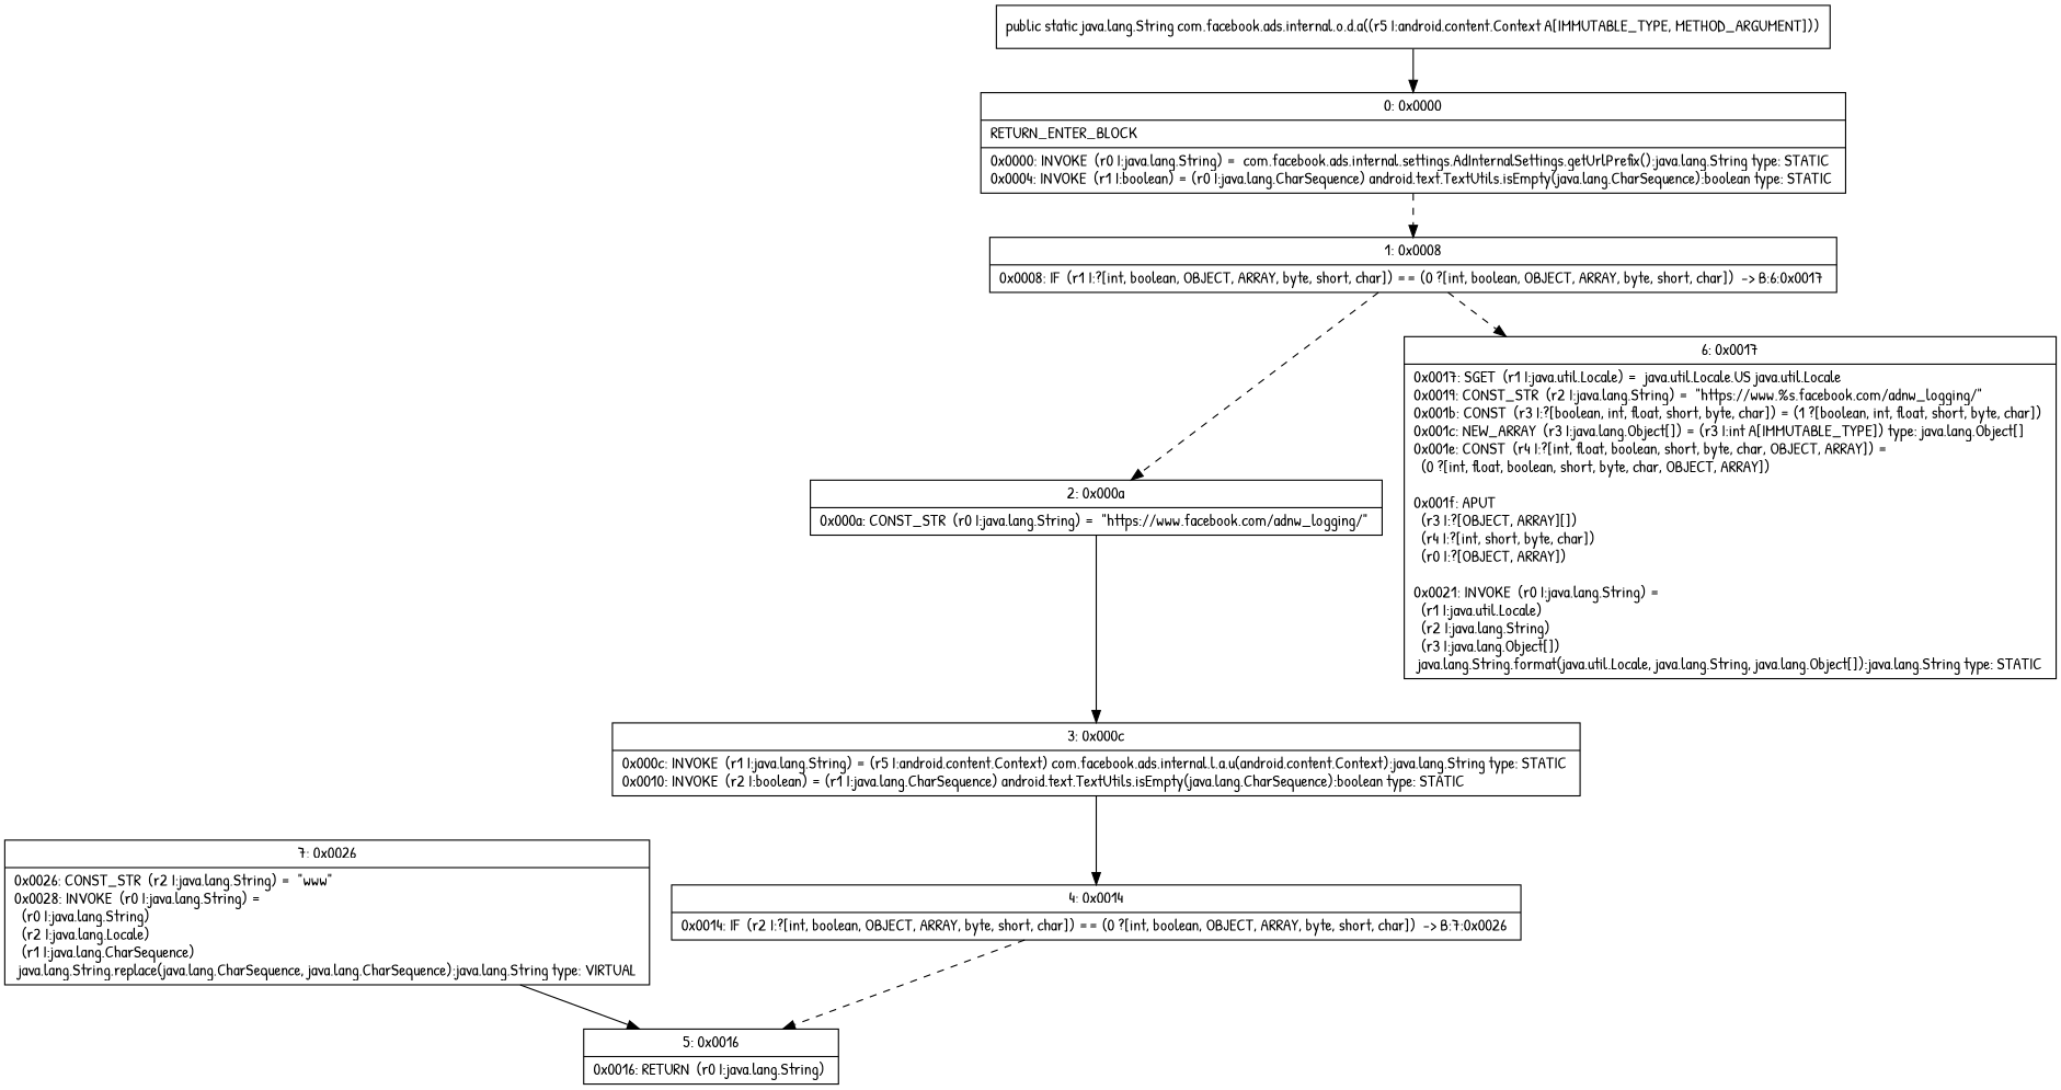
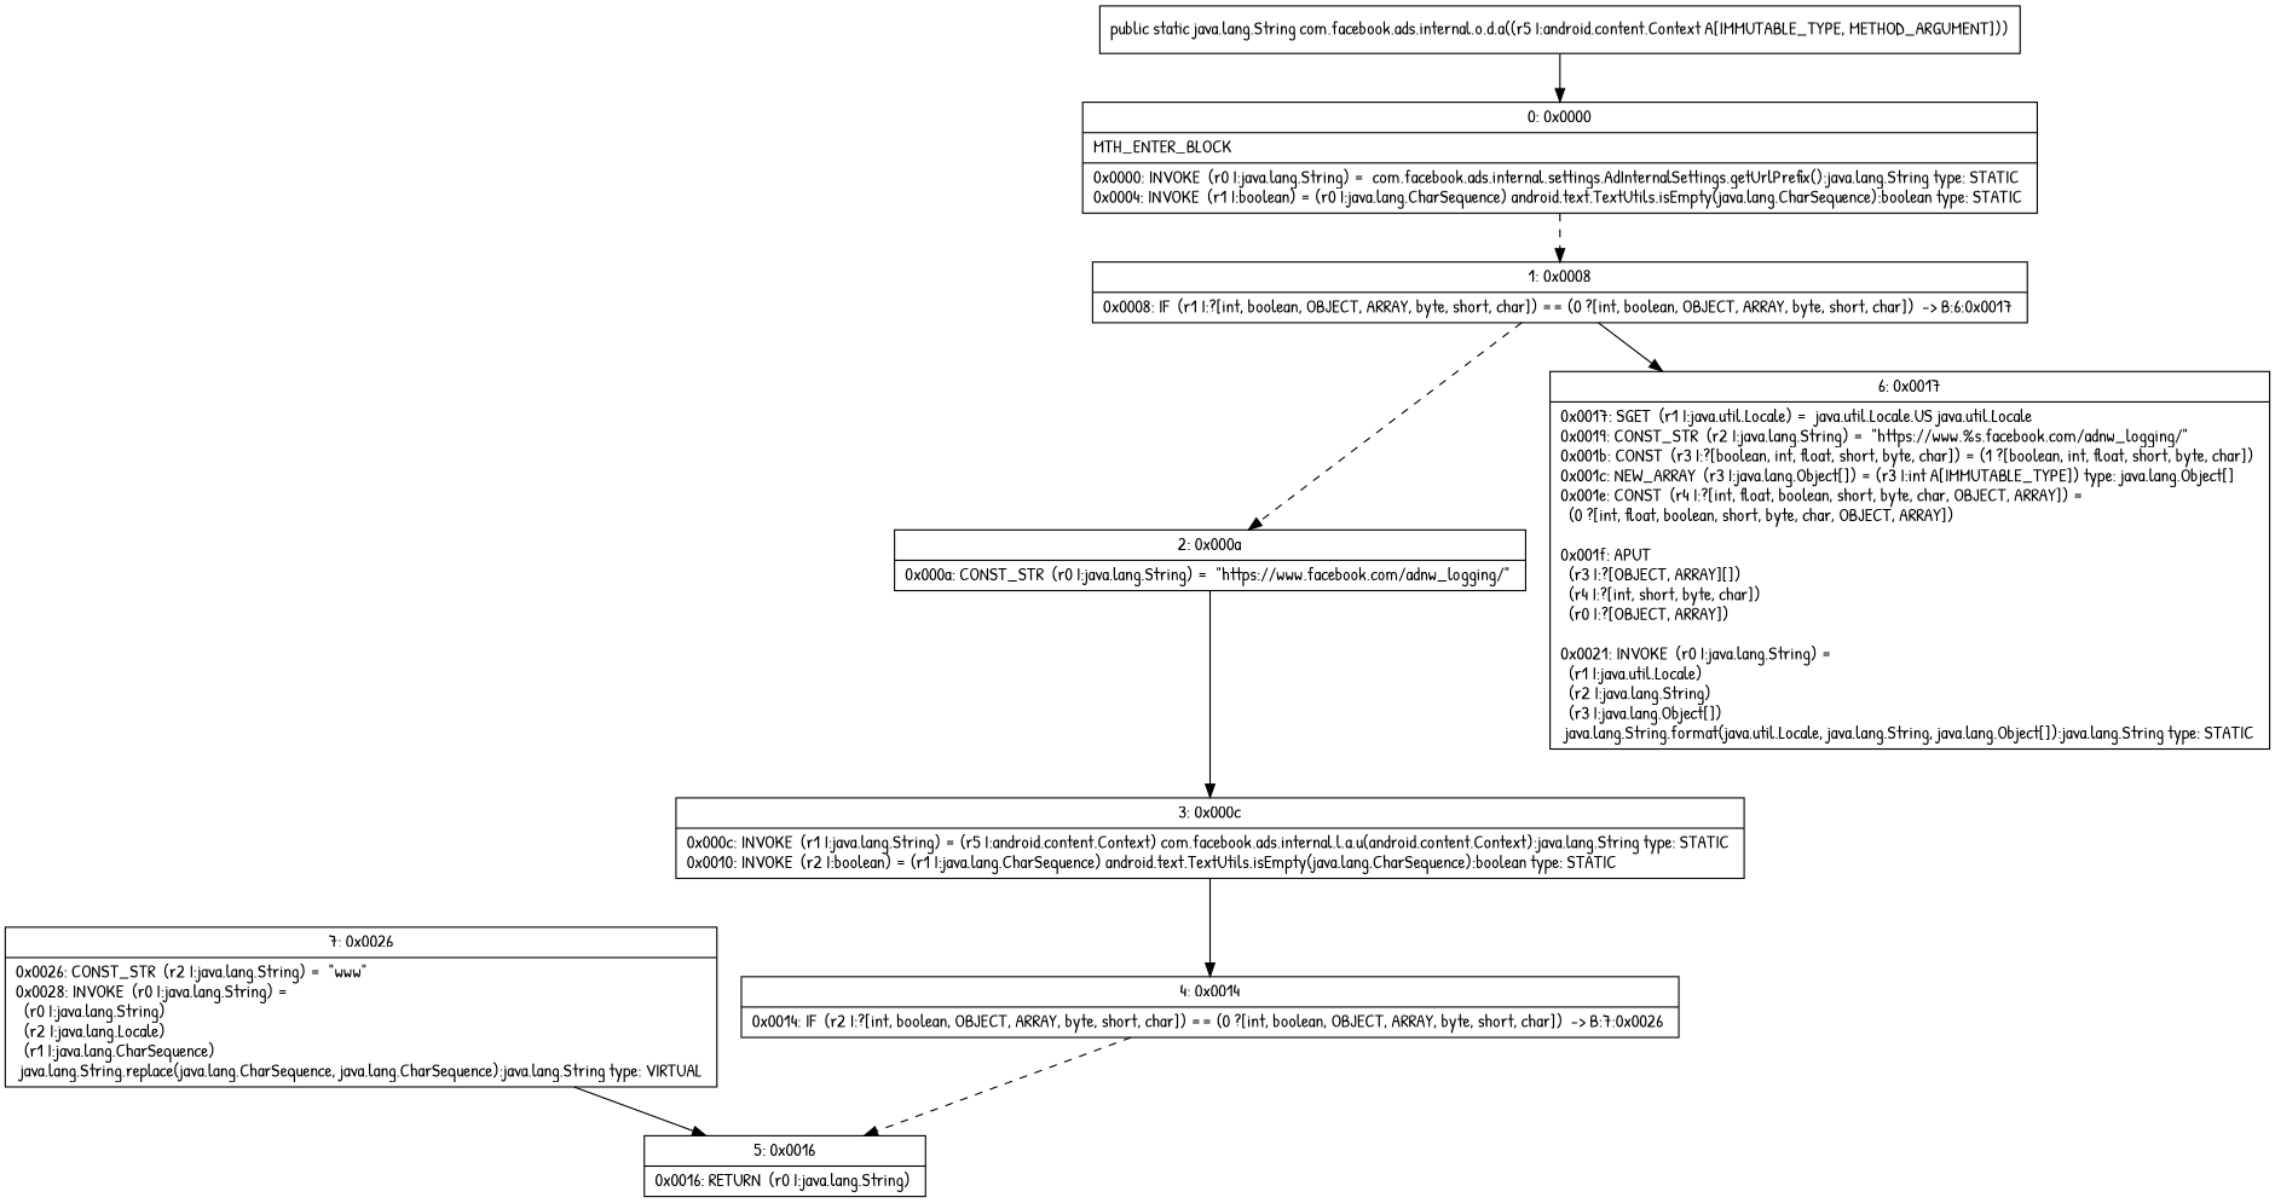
  digraph {
    fontname="Patrick Hand"
    node [fontname="Patrick Hand" shape=record]
    edge [fontname="Patrick Hand"]
-   n1 [label="{0\:\ 0x0000|RETURN_ENTER_BLOCK\l|0x0000: INVOKE  (r0 I:java.lang.String) =  com.facebook.ads.internal.settings.AdInternalSettings.getUrlPrefix():java.lang.String type: STATIC \l0x0004: INVOKE  (r1 I:boolean) = (r0 I:java.lang.CharSequence) android.text.TextUtils.isEmpty(java.lang.CharSequence):boolean type: STATIC \l}"]
+   n1 [label="{0\:\ 0x0000|MTH_ENTER_BLOCK\l|0x0000: INVOKE  (r0 I:java.lang.String) =  com.facebook.ads.internal.settings.AdInternalSettings.getUrlPrefix():java.lang.String type: STATIC \l0x0004: INVOKE  (r1 I:boolean) = (r0 I:java.lang.CharSequence) android.text.TextUtils.isEmpty(java.lang.CharSequence):boolean type: STATIC \l}"]
    n2 [label="{1\:\ 0x0008|0x0008: IF  (r1 I:?[int, boolean, OBJECT, ARRAY, byte, short, char]) == (0 ?[int, boolean, OBJECT, ARRAY, byte, short, char])  \-\> B:6:0x0017 \l}"]
    n3 [label="{2\:\ 0x000a|0x000a: CONST_STR  (r0 I:java.lang.String) =  \"https:\/\/www.facebook.com\/adnw_logging\/\" \l}"]
    n4 [label="{6\:\ 0x0017|0x0017: SGET  (r1 I:java.util.Locale) =  java.util.Locale.US java.util.Locale \l0x0019: CONST_STR  (r2 I:java.lang.String) =  \"https:\/\/www.%s.facebook.com\/adnw_logging\/\" \l0x001b: CONST  (r3 I:?[boolean, int, float, short, byte, char]) = (1 ?[boolean, int, float, short, byte, char]) \l0x001c: NEW_ARRAY  (r3 I:java.lang.Object[]) = (r3 I:int A[IMMUTABLE_TYPE]) type: java.lang.Object[] \l0x001e: CONST  (r4 I:?[int, float, boolean, short, byte, char, OBJECT, ARRAY]) = \l  (0 ?[int, float, boolean, short, byte, char, OBJECT, ARRAY])\l \l0x001f: APUT  \l  (r3 I:?[OBJECT, ARRAY][])\l  (r4 I:?[int, short, byte, char])\l  (r0 I:?[OBJECT, ARRAY])\l \l0x0021: INVOKE  (r0 I:java.lang.String) = \l  (r1 I:java.util.Locale)\l  (r2 I:java.lang.String)\l  (r3 I:java.lang.Object[])\l java.lang.String.format(java.util.Locale, java.lang.String, java.lang.Object[]):java.lang.String type: STATIC \l}"]
    n5 [label="{3\:\ 0x000c|0x000c: INVOKE  (r1 I:java.lang.String) = (r5 I:android.content.Context) com.facebook.ads.internal.l.a.u(android.content.Context):java.lang.String type: STATIC \l0x0010: INVOKE  (r2 I:boolean) = (r1 I:java.lang.CharSequence) android.text.TextUtils.isEmpty(java.lang.CharSequence):boolean type: STATIC \l}"]
    n6 [label="{4\:\ 0x0014|0x0014: IF  (r2 I:?[int, boolean, OBJECT, ARRAY, byte, short, char]) == (0 ?[int, boolean, OBJECT, ARRAY, byte, short, char])  \-\> B:7:0x0026 \l}"]
    n7 [label="{5\:\ 0x0016|0x0016: RETURN  (r0 I:java.lang.String) \l}"]
    n8 [label="{7\:\ 0x0026|0x0026: CONST_STR  (r2 I:java.lang.String) =  \"www\" \l0x0028: INVOKE  (r0 I:java.lang.String) = \l  (r0 I:java.lang.String)\l  (r2 I:java.lang.Locale)\l  (r1 I:java.lang.CharSequence)\l java.lang.String.replace(java.lang.CharSequence, java.lang.CharSequence):java.lang.String type: VIRTUAL \l}"]
    n9 [label="{public static java.lang.String com.facebook.ads.internal.o.d.a((r5 I:android.content.Context A[IMMUTABLE_TYPE, METHOD_ARGUMENT])) }"]
    n1 -> n2 [style=dashed]
    n2 -> n3 [style=dashed]
-   n2 -> n4 [style=dashed]
+   n2 -> n4
    n3 -> n5
    n5 -> n6
    n6 -> n7 [style=dashed]
    n8 -> n7
    n9 -> n1
  }
